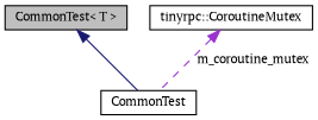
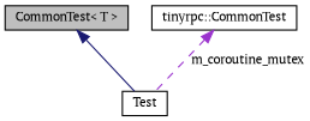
  digraph {
    fontname="PT Serif"
    node [color=black fillcolor=white fontname="PT Serif" fontsize=10 shape=record style=filled]
    edge [dir=back fontname="PT Serif" fontsize=10 labelfontname=Helvetica labelfontsize=10]
    n1 [fillcolor=grey75 fontcolor=black height=0.2 label="CommonTest\< T \>" width=0.4]
-   n2 [height=0.2 label=CommonTest width=0.4]
-   n3 [height=0.2 label="tinyrpc::CoroutineMutex" width=0.4]
+   n2 [height=0.2 label=Test width=0.4]
+   n3 [height=0.2 label="tinyrpc::CommonTest" width=0.4]
    n1 -> n2 [color=midnightblue style=solid]
    n3 -> n2 [color=darkorchid3 label=" m_coroutine_mutex" style=dashed]
  }
